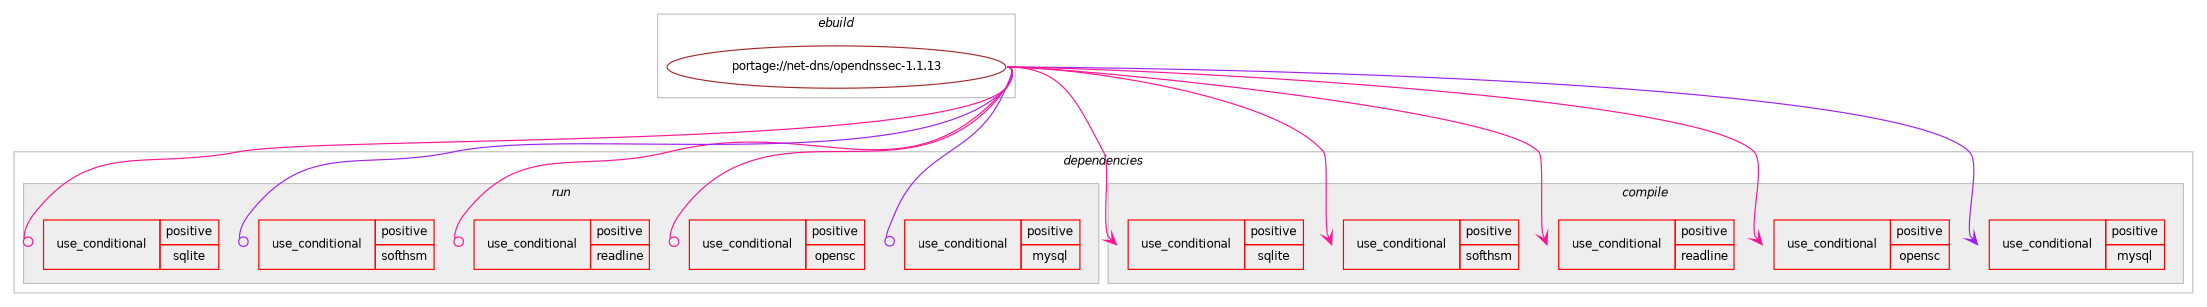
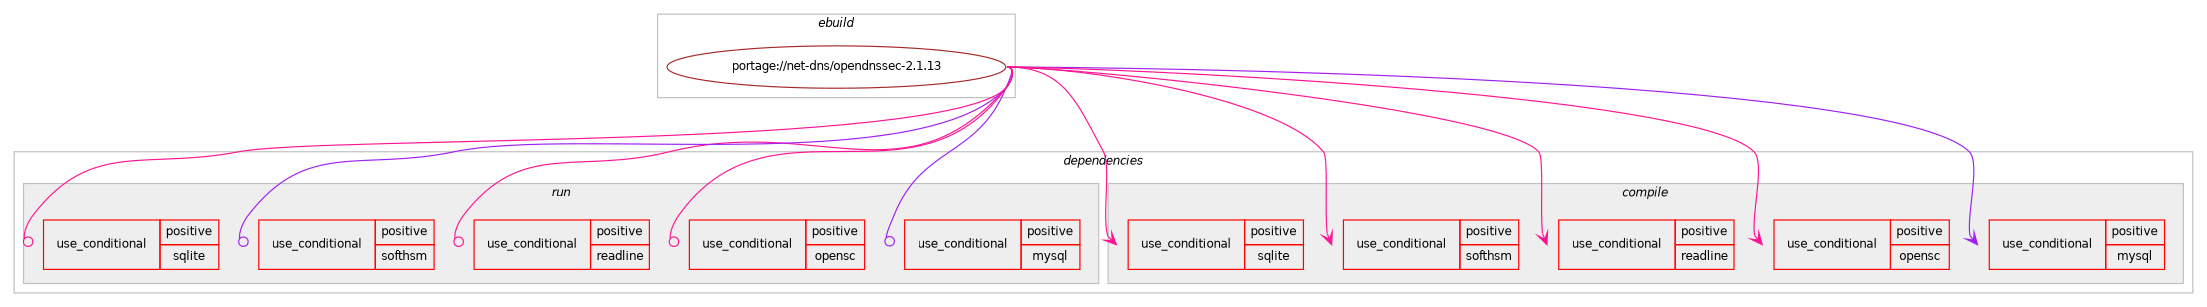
  digraph {
    compound=true
    concentrate=true
    fontname=Helvetica
    fontsize=10
    newrank=true
    rankdir=TB
    ranksep=1.5
    node [color=red fontname=Helvetica fontsize=10 shape=none]
    edge [arrowhead=vee headport=w style=solid tailport=e weight=20 color=deeppink]
-   n1 [color=brown label="portage://net-dns/opendnssec-1.1.13" width=4 shape=""]
+   n1 [color=brown label="portage://net-dns/opendnssec-2.1.13" width=4 shape=""]
    n2 [label=<<TABLE BORDER="0" CELLBORDER="1" CELLSPACING="0" CELLPADDING="4"><TR><TD ROWSPAN="3" CELLPADDING="10">use_conditional</TD></TR><TR><TD>positive</TD></TR><TR><TD>mysql</TD></TR></TABLE>>]
    n3 [label=<<TABLE BORDER="0" CELLBORDER="1" CELLSPACING="0" CELLPADDING="4"><TR><TD ROWSPAN="3" CELLPADDING="10">use_conditional</TD></TR><TR><TD>positive</TD></TR><TR><TD>opensc</TD></TR></TABLE>>]
    n4 [label=<<TABLE BORDER="0" CELLBORDER="1" CELLSPACING="0" CELLPADDING="4"><TR><TD ROWSPAN="3" CELLPADDING="10">use_conditional</TD></TR><TR><TD>positive</TD></TR><TR><TD>readline</TD></TR></TABLE>>]
    n5 [label=<<TABLE BORDER="0" CELLBORDER="1" CELLSPACING="0" CELLPADDING="4"><TR><TD ROWSPAN="3" CELLPADDING="10">use_conditional</TD></TR><TR><TD>positive</TD></TR><TR><TD>softhsm</TD></TR></TABLE>>]
    n6 [label=<<TABLE BORDER="0" CELLBORDER="1" CELLSPACING="0" CELLPADDING="4"><TR><TD ROWSPAN="3" CELLPADDING="10">use_conditional</TD></TR><TR><TD>positive</TD></TR><TR><TD>sqlite</TD></TR></TABLE>>]
    n7 [label=<<TABLE BORDER="0" CELLBORDER="1" CELLSPACING="0" CELLPADDING="4"><TR><TD ROWSPAN="3" CELLPADDING="10">use_conditional</TD></TR><TR><TD>positive</TD></TR><TR><TD>mysql</TD></TR></TABLE>>]
    n8 [label=<<TABLE BORDER="0" CELLBORDER="1" CELLSPACING="0" CELLPADDING="4"><TR><TD ROWSPAN="3" CELLPADDING="10">use_conditional</TD></TR><TR><TD>positive</TD></TR><TR><TD>opensc</TD></TR></TABLE>>]
    n9 [label=<<TABLE BORDER="0" CELLBORDER="1" CELLSPACING="0" CELLPADDING="4"><TR><TD ROWSPAN="3" CELLPADDING="10">use_conditional</TD></TR><TR><TD>positive</TD></TR><TR><TD>readline</TD></TR></TABLE>>]
    n10 [label=<<TABLE BORDER="0" CELLBORDER="1" CELLSPACING="0" CELLPADDING="4"><TR><TD ROWSPAN="3" CELLPADDING="10">use_conditional</TD></TR><TR><TD>positive</TD></TR><TR><TD>softhsm</TD></TR></TABLE>>]
    n11 [label=<<TABLE BORDER="0" CELLBORDER="1" CELLSPACING="0" CELLPADDING="4"><TR><TD ROWSPAN="3" CELLPADDING="10">use_conditional</TD></TR><TR><TD>positive</TD></TR><TR><TD>sqlite</TD></TR></TABLE>>]
    subgraph cluster_1 {
      color=gray
      label=<<i>ebuild</i>>
      rank=same
      n1
    }
    subgraph cluster_2 {
      color=gray
      label=<<i>dependencies</i>>
      subgraph cluster_3 {
        color=gray
        fillcolor="#eeeeee"
        label=<<i>compile</i>>
        style=filled
        subgraph sub_4 {
          color=gray
          fillcolor="#eeeeee"
          label=<<i>compile</i>>
          style=filled
          n2
        }
        subgraph sub_5 {
          color=gray
          fillcolor="#eeeeee"
          label=<<i>compile</i>>
          style=filled
          n3
        }
        subgraph sub_6 {
          color=gray
          fillcolor="#eeeeee"
          label=<<i>compile</i>>
          style=filled
          n4
        }
        subgraph sub_7 {
          color=gray
          fillcolor="#eeeeee"
          label=<<i>compile</i>>
          style=filled
          n5
        }
        subgraph sub_8 {
          color=gray
          fillcolor="#eeeeee"
          label=<<i>compile</i>>
          style=filled
          n6
        }
      }
      subgraph cluster_9 {
        color=gray
        fillcolor="#eeeeee"
        label=<<i>compile and run</i>>
        style=filled
      }
      subgraph cluster_10 {
        color=gray
        fillcolor="#eeeeee"
        label=<<i>run</i>>
        style=filled
        subgraph sub_11 {
          color=gray
          fillcolor="#eeeeee"
          label=<<i>run</i>>
          style=filled
          n7
        }
        subgraph sub_12 {
          color=gray
          fillcolor="#eeeeee"
          label=<<i>run</i>>
          style=filled
          n8
        }
        subgraph sub_13 {
          color=gray
          fillcolor="#eeeeee"
          label=<<i>run</i>>
          style=filled
          n9
        }
        subgraph sub_14 {
          color=gray
          fillcolor="#eeeeee"
          label=<<i>run</i>>
          style=filled
          n10
        }
        subgraph sub_15 {
          color=gray
          fillcolor="#eeeeee"
          label=<<i>run</i>>
          style=filled
          n11
        }
      }
    }
    subgraph cluster_16 {
      color=gray
      label=<<i>candidates</i>>
      rank=same
    }
    n1 -> n2 [color=purple]
    n1 -> n3
    n1 -> n4
    n1 -> n5
    n1 -> n6
    n1 -> n7 [arrowhead=odot color=purple]
    n1 -> n8 [arrowhead=odot]
    n1 -> n9 [arrowhead=odot]
    n1 -> n10 [arrowhead=odot color=purple]
    n1 -> n11 [arrowhead=odot]
  }
